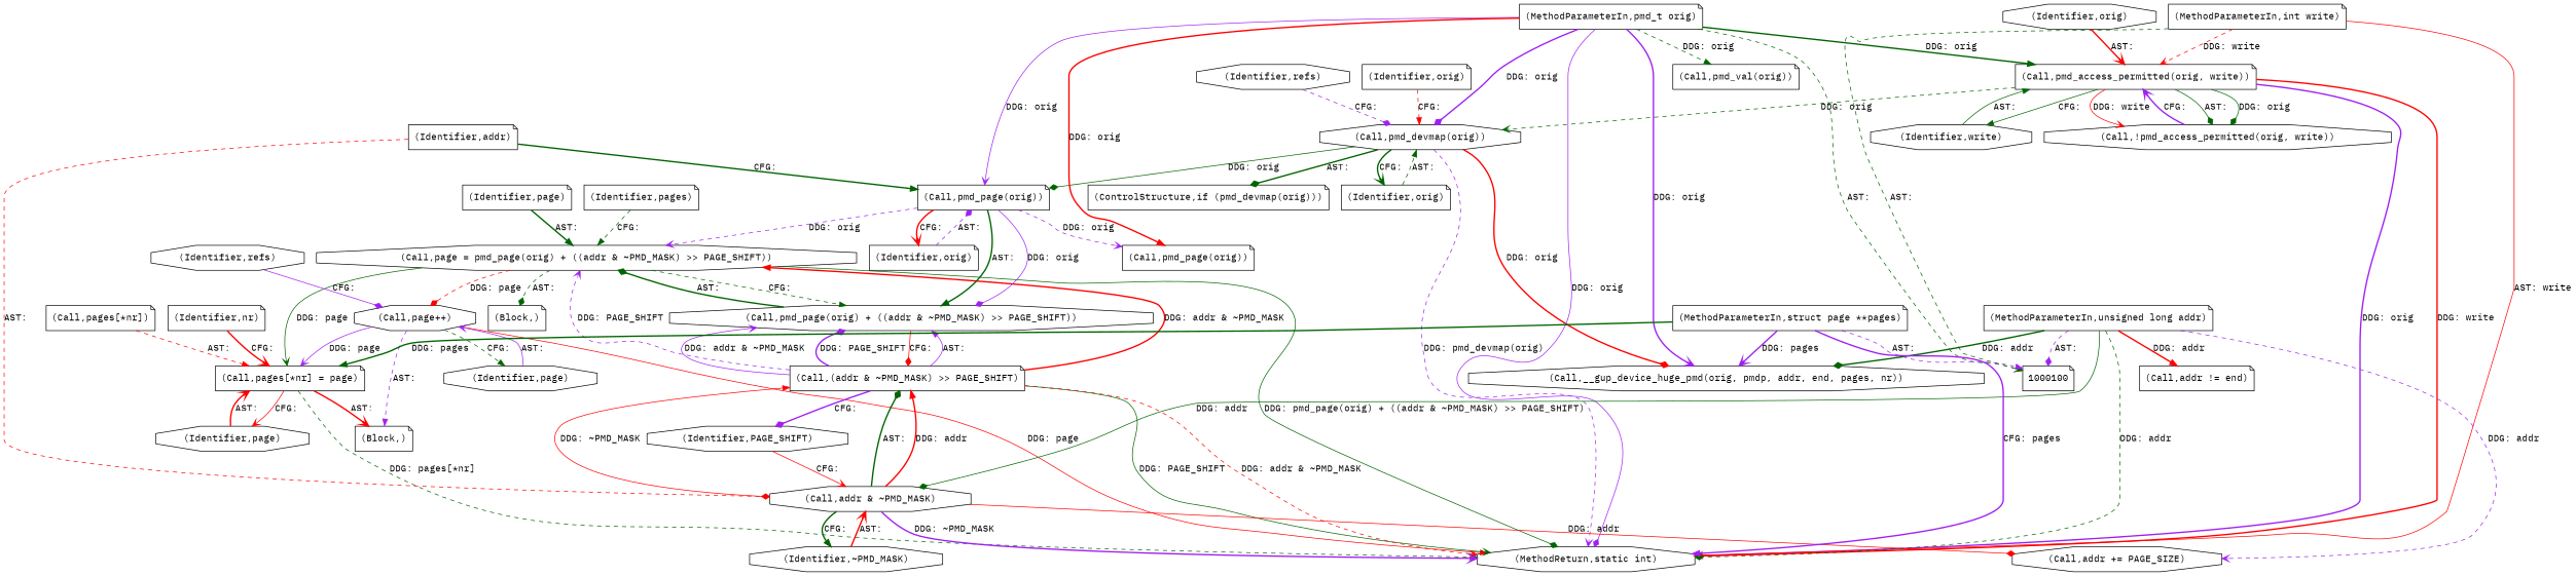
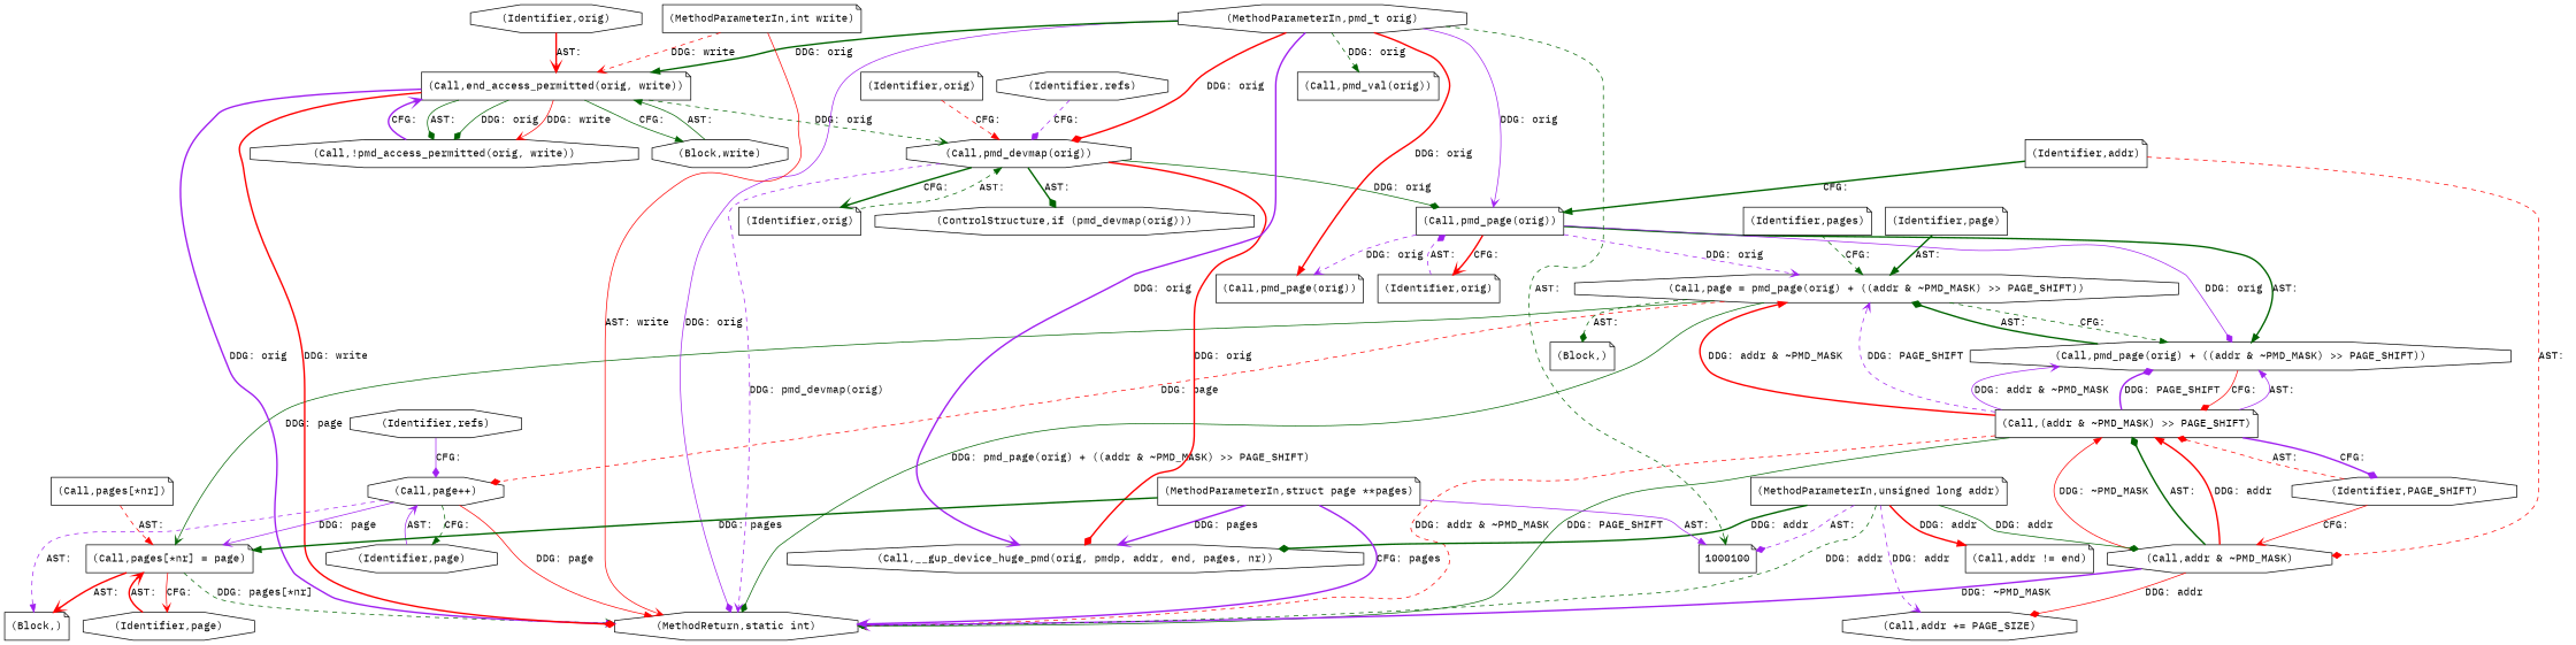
  digraph {
    fontname="IBM Plex Mono"
    node [fontname="IBM Plex Mono" shape=note]
    edge [arrowhead=vee color=darkgreen fontname="IBM Plex Mono" style=bold]
    n1 [label="(Call,pages[*nr] = page)"]
    n2 [label="(MethodReturn,static int)" shape=octagon]
    n3 [label="(Identifier,page)" shape=octagon]
    n4 [label="(Block,)"]
    n5 [label="(Call,page++)" shape=octagon]
    n6 [label="(Identifier,page)" shape=octagon]
    n7 [label="(Call,page = pmd_page(orig) + ((addr & ~PMD_MASK) >> PAGE_SHIFT))" shape=octagon]
    n8 [label="(Call,pmd_page(orig) + ((addr & ~PMD_MASK) >> PAGE_SHIFT))" shape=octagon]
    n9 [label="(Block,)"]
    n10 [label="(Call,(addr & ~PMD_MASK) >> PAGE_SHIFT)"]
    n11 [label="(Call,pmd_page(orig))"]
    n12 [label="(Call,pmd_page(orig))"]
    n13 [label="(Identifier,orig)"]
    n14 [label="(Call,pmd_devmap(orig))" shape=octagon]
    n15 [label="(Identifier,orig)"]
-   n16 [label="(ControlStructure,if (pmd_devmap(orig)))"]
+   n16 [label="(ControlStructure,if (pmd_devmap(orig)))" shape=octagon]
    n17 [label="(Call,__gup_device_huge_pmd(orig, pmdp, addr, end, pages, nr))" shape=octagon]
-   n18 [label="(Call,pmd_access_permitted(orig, write))"]
+   n18 [label="(Call,end_access_permitted(orig, write))"]
    n19 [label="(Call,!pmd_access_permitted(orig, write))" shape=octagon]
-   n20 [label="(Identifier,write)" shape=octagon]
-   n21 [label="(MethodParameterIn,pmd_t orig)"]
+   n20 [label="(Block,write)" shape=octagon]
+   n21 [label="(MethodParameterIn,pmd_t orig)" shape=octagon]
    n22 [label="(Call,pmd_val(orig))"]
    1000100
    n24 [label="(MethodParameterIn,int write)"]
    n25 [label="(Identifier,PAGE_SHIFT)" shape=octagon]
    n26 [label="(Call,addr & ~PMD_MASK)" shape=octagon]
    n27 [label="(Call,addr += PAGE_SIZE)" shape=octagon]
-   n28 [label="(Identifier,~PMD_MASK)" shape=octagon]
    n29 [label="(MethodParameterIn,unsigned long addr)"]
    n30 [label="(Call,addr != end)"]
    n31 [label="(MethodParameterIn,struct page **pages)"]
-   n32 [label="(Identifier,nr)"]
    n33 [label="(Identifier,refs)" shape=octagon]
    n34 [label="(Identifier,orig)"]
    n35 [label="(Identifier,pages)"]
    n36 [label="(Call,pages[*nr])"]
    n37 [label="(Identifier,addr)"]
    n38 [label="(Identifier,orig)" shape=octagon]
    n39 [label="(Identifier,refs)" shape=octagon]
    n40 [label="(Identifier,page)"]
    n1 -> n2 [label="DDG: pages[*nr]" style=dashed]
    n1 -> n3 [color=red label="CFG: " style=solid]
    n1 -> n4 [color=red label="AST: "]
    n3 -> n1 [color=red label="AST: "]
    n5 -> n1 [color=purple label="DDG: page" style=solid]
    n5 -> n2 [arrowhead=normal color=red label="DDG: page" style=solid]
    n5 -> n4 [arrowhead=normal color=purple label="AST: " style=dashed]
    n5 -> n6 [arrowhead=normal label="CFG: " style=dashed]
    n6 -> n5 [color=purple label="AST: " style=solid]
    n7 -> n1 [label="DDG: page" style=solid]
    n7 -> n2 [arrowhead=diamond label="DDG: pmd_page(orig) + ((addr & ~PMD_MASK) >> PAGE_SHIFT)" style=solid]
    n7 -> n5 [arrowhead=diamond color=red label="DDG: page" style=dashed]
    n7 -> n8 [arrowhead=normal label="CFG: " style=dashed]
    n7 -> n9 [arrowhead=diamond label="AST: " style=dashed]
    n8 -> n7 [arrowhead=diamond label="AST: "]
    n8 -> n10 [arrowhead=diamond color=red label="CFG: " style=solid]
    n10 -> n2 [label="DDG: PAGE_SHIFT" style=solid]
    n10 -> n2 [color=red label="DDG: addr & ~PMD_MASK" style=dashed]
    n10 -> n7 [arrowhead=normal color=red label="DDG: addr & ~PMD_MASK"]
    n10 -> n7 [color=purple label="DDG: PAGE_SHIFT" style=dashed]
    n10 -> n8 [arrowhead=normal color=purple label="AST: " style=solid]
    n10 -> n8 [color=purple label="DDG: addr & ~PMD_MASK" style=solid]
    n10 -> n8 [arrowhead=diamond color=purple label="DDG: PAGE_SHIFT"]
    n10 -> n25 [arrowhead=diamond color=purple label="CFG: "]
    n11 -> n7 [color=purple label="DDG: orig" style=dashed]
    n11 -> n8 [arrowhead=normal label="AST: "]
    n11 -> n8 [arrowhead=diamond color=purple label="DDG: orig" style=solid]
    n11 -> n12 [color=purple label="DDG: orig" style=dashed]
    n11 -> n13 [color=red label="CFG: "]
    n13 -> n11 [arrowhead=diamond color=purple label="AST: " style=dashed]
    n14 -> n2 [color=purple label="DDG: pmd_devmap(orig)" style=dashed]
    n14 -> n11 [arrowhead=diamond label="DDG: orig" style=solid]
    n14 -> n15 [label="CFG: "]
    n14 -> n16 [arrowhead=diamond label="AST: "]
    n14 -> n17 [arrowhead=diamond color=red label="DDG: orig"]
    n15 -> n14 [arrowhead=normal label="AST: " style=dashed]
    n18 -> n2 [arrowhead=normal color=purple label="DDG: orig"]
    n18 -> n2 [arrowhead=diamond color=red label="DDG: write"]
    n18 -> n14 [label="DDG: orig" style=dashed]
    n18 -> n19 [arrowhead=diamond label="AST: " style=solid]
    n18 -> n19 [arrowhead=diamond label="DDG: orig" style=solid]
    n18 -> n19 [color=red label="DDG: write" style=solid]
    n18 -> n20 [arrowhead=normal label="CFG: " style=solid]
    n19 -> n18 [color=purple label="CFG: "]
    n20 -> n18 [arrowhead=normal label="AST: " style=solid]
    n21 -> n2 [arrowhead=diamond color=purple label="DDG: orig" style=solid]
    n21 -> n11 [color=purple label="DDG: orig" style=solid]
    n21 -> n12 [arrowhead=normal color=red label="DDG: orig"]
-   n21 -> n14 [arrowhead=diamond color=purple label="DDG: orig"]
+   n21 -> n14 [arrowhead=diamond color=red label="DDG: orig"]
    n21 -> n17 [color=purple label="DDG: orig"]
    n21 -> n18 [arrowhead=normal label="DDG: orig"]
    n21 -> n22 [arrowhead=normal label="DDG: orig" style=dashed]
    n21 -> 1000100 [label="AST: " style=dashed]
    n24 -> n2 [color=red label="AST: write" style=solid]
    n24 -> n18 [color=red label="DDG: write" style=dashed]
-   n24 -> 1000100 [label="AST: " style=dashed]
+   n25 -> n10 [arrowhead=diamond color=red label="AST: " style=dashed]
    n25 -> n26 [color=red label="CFG: " style=solid]
    n26 -> n2 [color=purple label="DDG: ~PMD_MASK"]
    n26 -> n10 [arrowhead=diamond label="AST: "]
    n26 -> n10 [arrowhead=normal color=red label="DDG: addr"]
    n26 -> n10 [arrowhead=normal color=red label="DDG: ~PMD_MASK" style=solid]
    n26 -> n27 [arrowhead=diamond color=red label="DDG: addr" style=solid]
-   n26 -> n28 [arrowhead=normal label="CFG: "]
-   n28 -> n26 [color=red label="AST: "]
    n29 -> n2 [arrowhead=diamond label="DDG: addr" style=dashed]
    n29 -> n17 [arrowhead=diamond label="DDG: addr"]
    n29 -> 1000100 [arrowhead=diamond color=purple label="AST: " style=dashed]
    n29 -> n26 [arrowhead=diamond label="DDG: addr" style=solid]
    n29 -> n27 [color=purple label="DDG: addr" style=dashed]
    n29 -> n30 [arrowhead=normal color=red label="DDG: addr"]
    n31 -> n1 [arrowhead=normal label="DDG: pages"]
    n31 -> n2 [arrowhead=normal color=purple label="CFG: pages"]
    n31 -> n17 [color=purple label="DDG: pages"]
-   n31 -> 1000100 [arrowhead=normal color=purple label="AST: " style=dashed]
-   n32 -> n1 [color=red label="CFG: "]
+   n31 -> 1000100 [arrowhead=normal color=purple label="AST: " style=solid]
    n33 -> n5 [arrowhead=diamond color=purple label="CFG: " style=solid]
    n34 -> n14 [arrowhead=normal color=red label="CFG: " style=dashed]
    n35 -> n7 [arrowhead=normal label="CFG: " style=dashed]
    n36 -> n1 [arrowhead=normal color=red label="AST: " style=dashed]
    n37 -> n11 [arrowhead=normal label="CFG: "]
    n37 -> n26 [arrowhead=diamond color=red label="AST: " style=dashed]
    n38 -> n18 [color=red label="AST: "]
    n39 -> n14 [arrowhead=diamond color=purple label="CFG: " style=dashed]
    n40 -> n7 [arrowhead=normal label="AST: "]
  }
